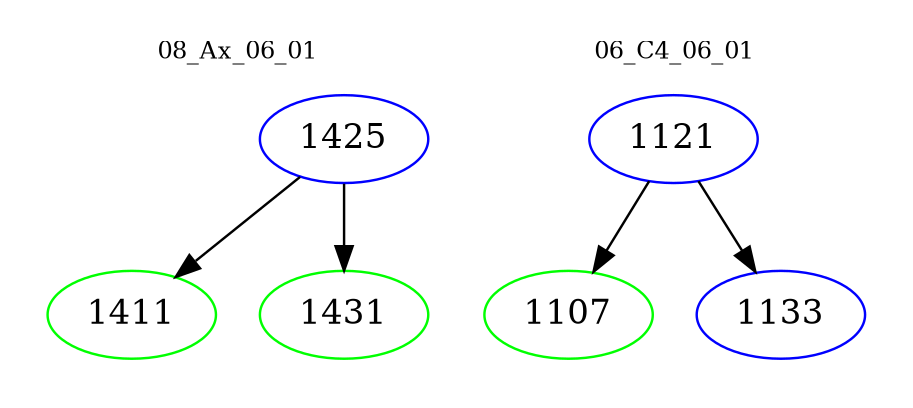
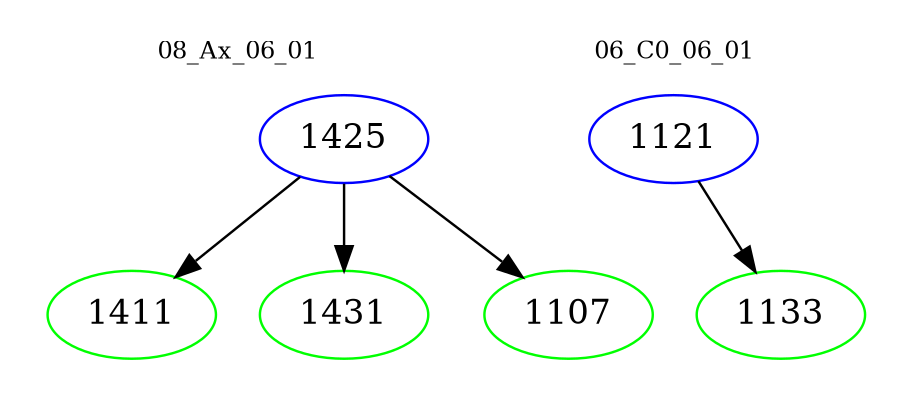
  digraph {
    node [color=blue]
    edge [color=black]
    n1 [label=1425]
    n2 [color=green label=1411]
    n3 [color=green label=1431]
    n4 [label=1121]
    n5 [color=green label=1107]
-   n6 [label=1133]
+   n6 [color=green label=1133]
    subgraph cluster_1 {
      color=white
      fontsize=10
      label="08_Ax_06_01"
      n1
      n2
      n3
    }
    subgraph cluster_2 {
      color=white
      fontsize=10
-     label="06_C4_06_01"
+     label="06_C0_06_01"
      n4
      n5
      n6
    }
    n1 -> n2
    n1 -> n3
-   n4 -> n5
+   n1 -> n5
    n4 -> n6
  }
